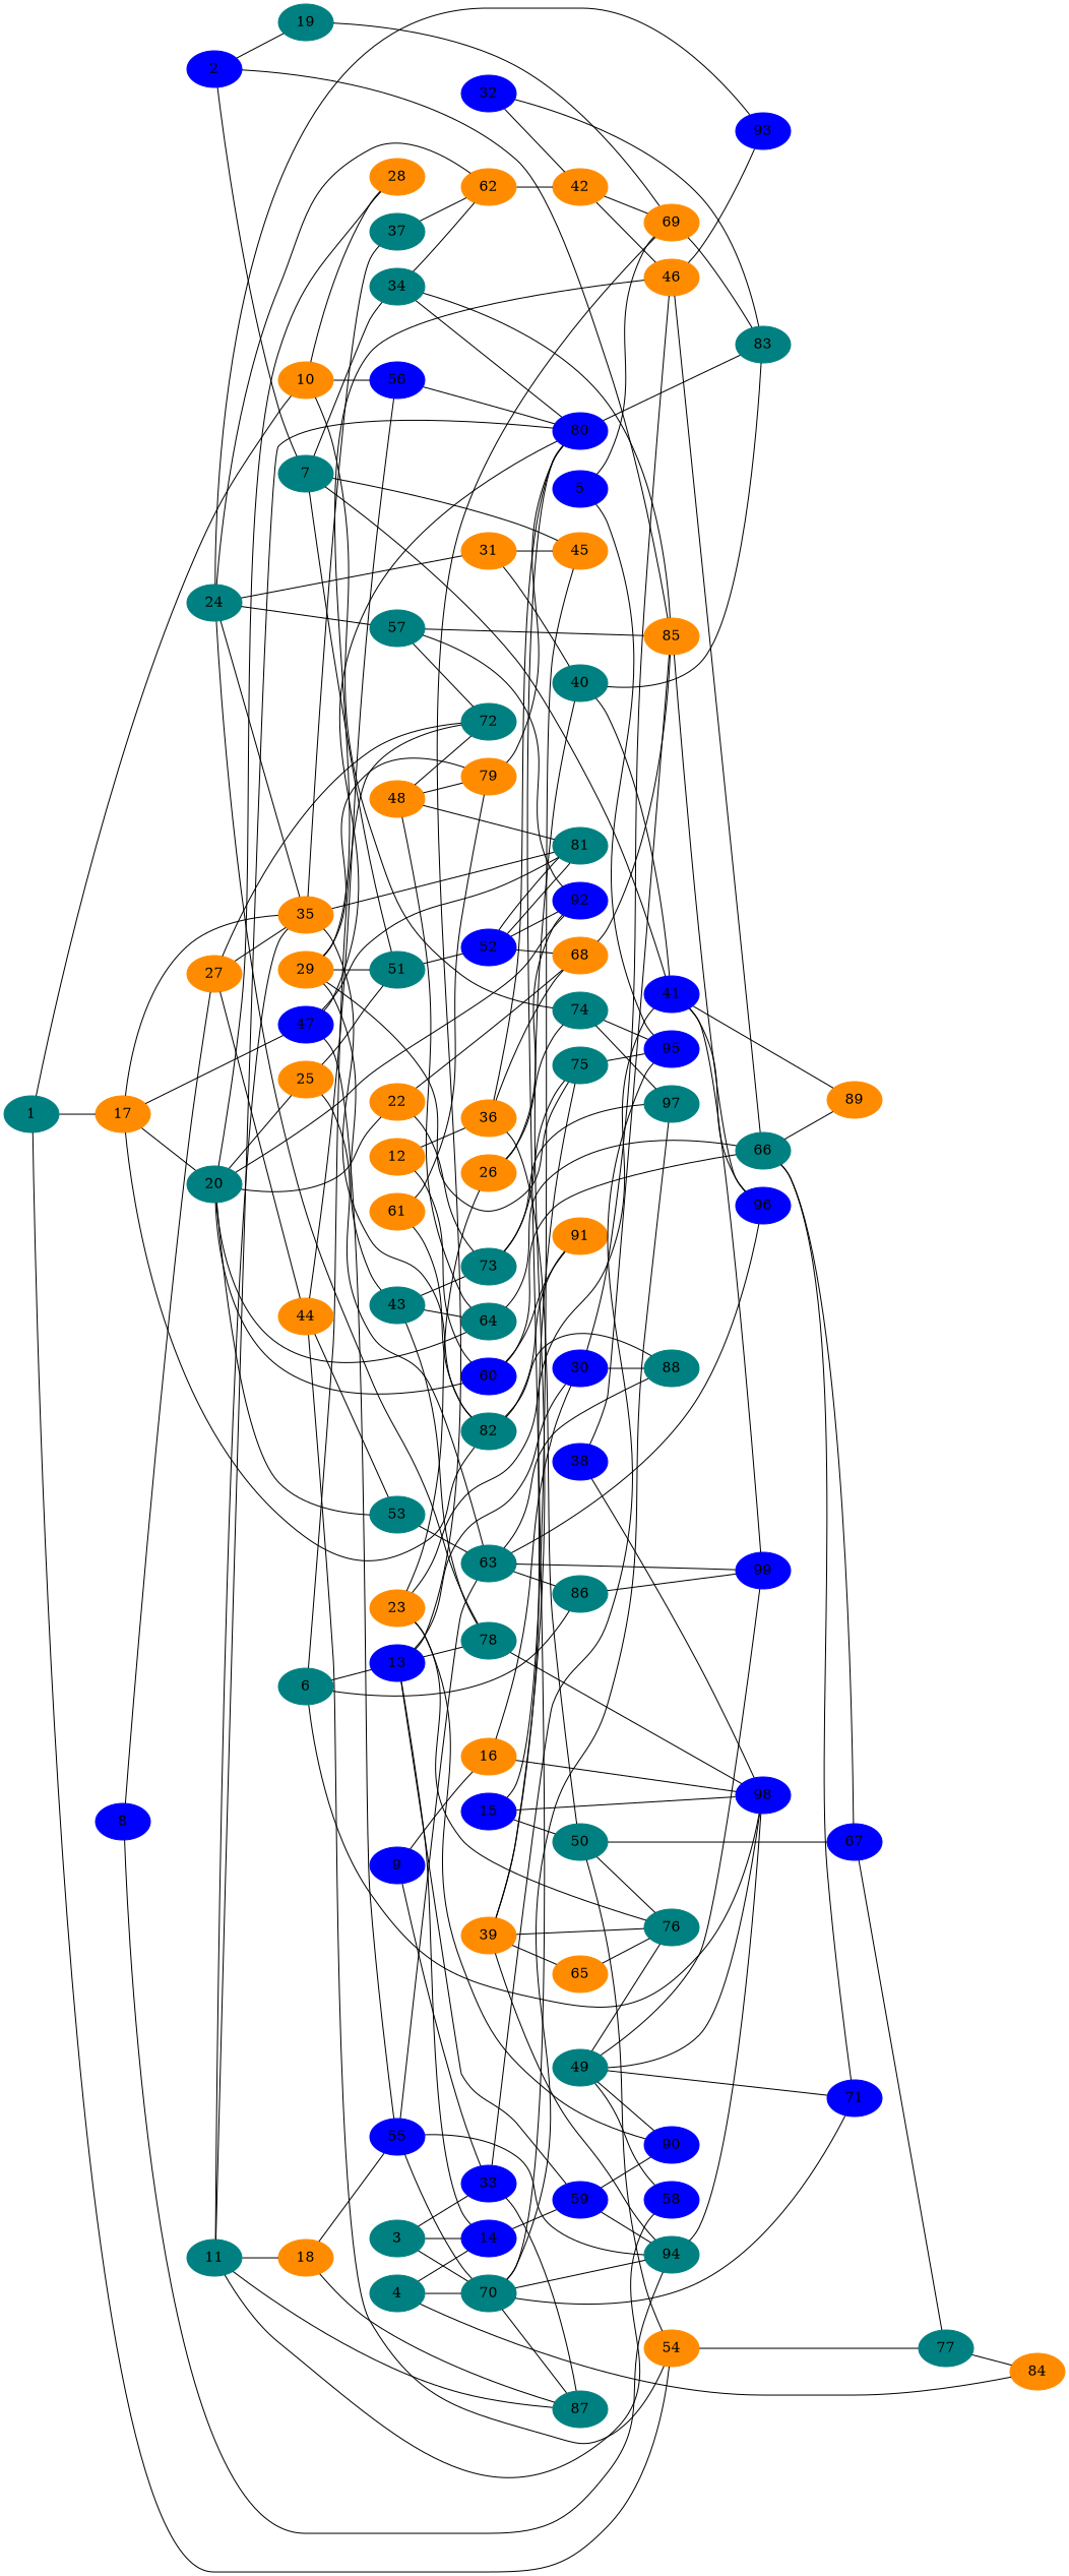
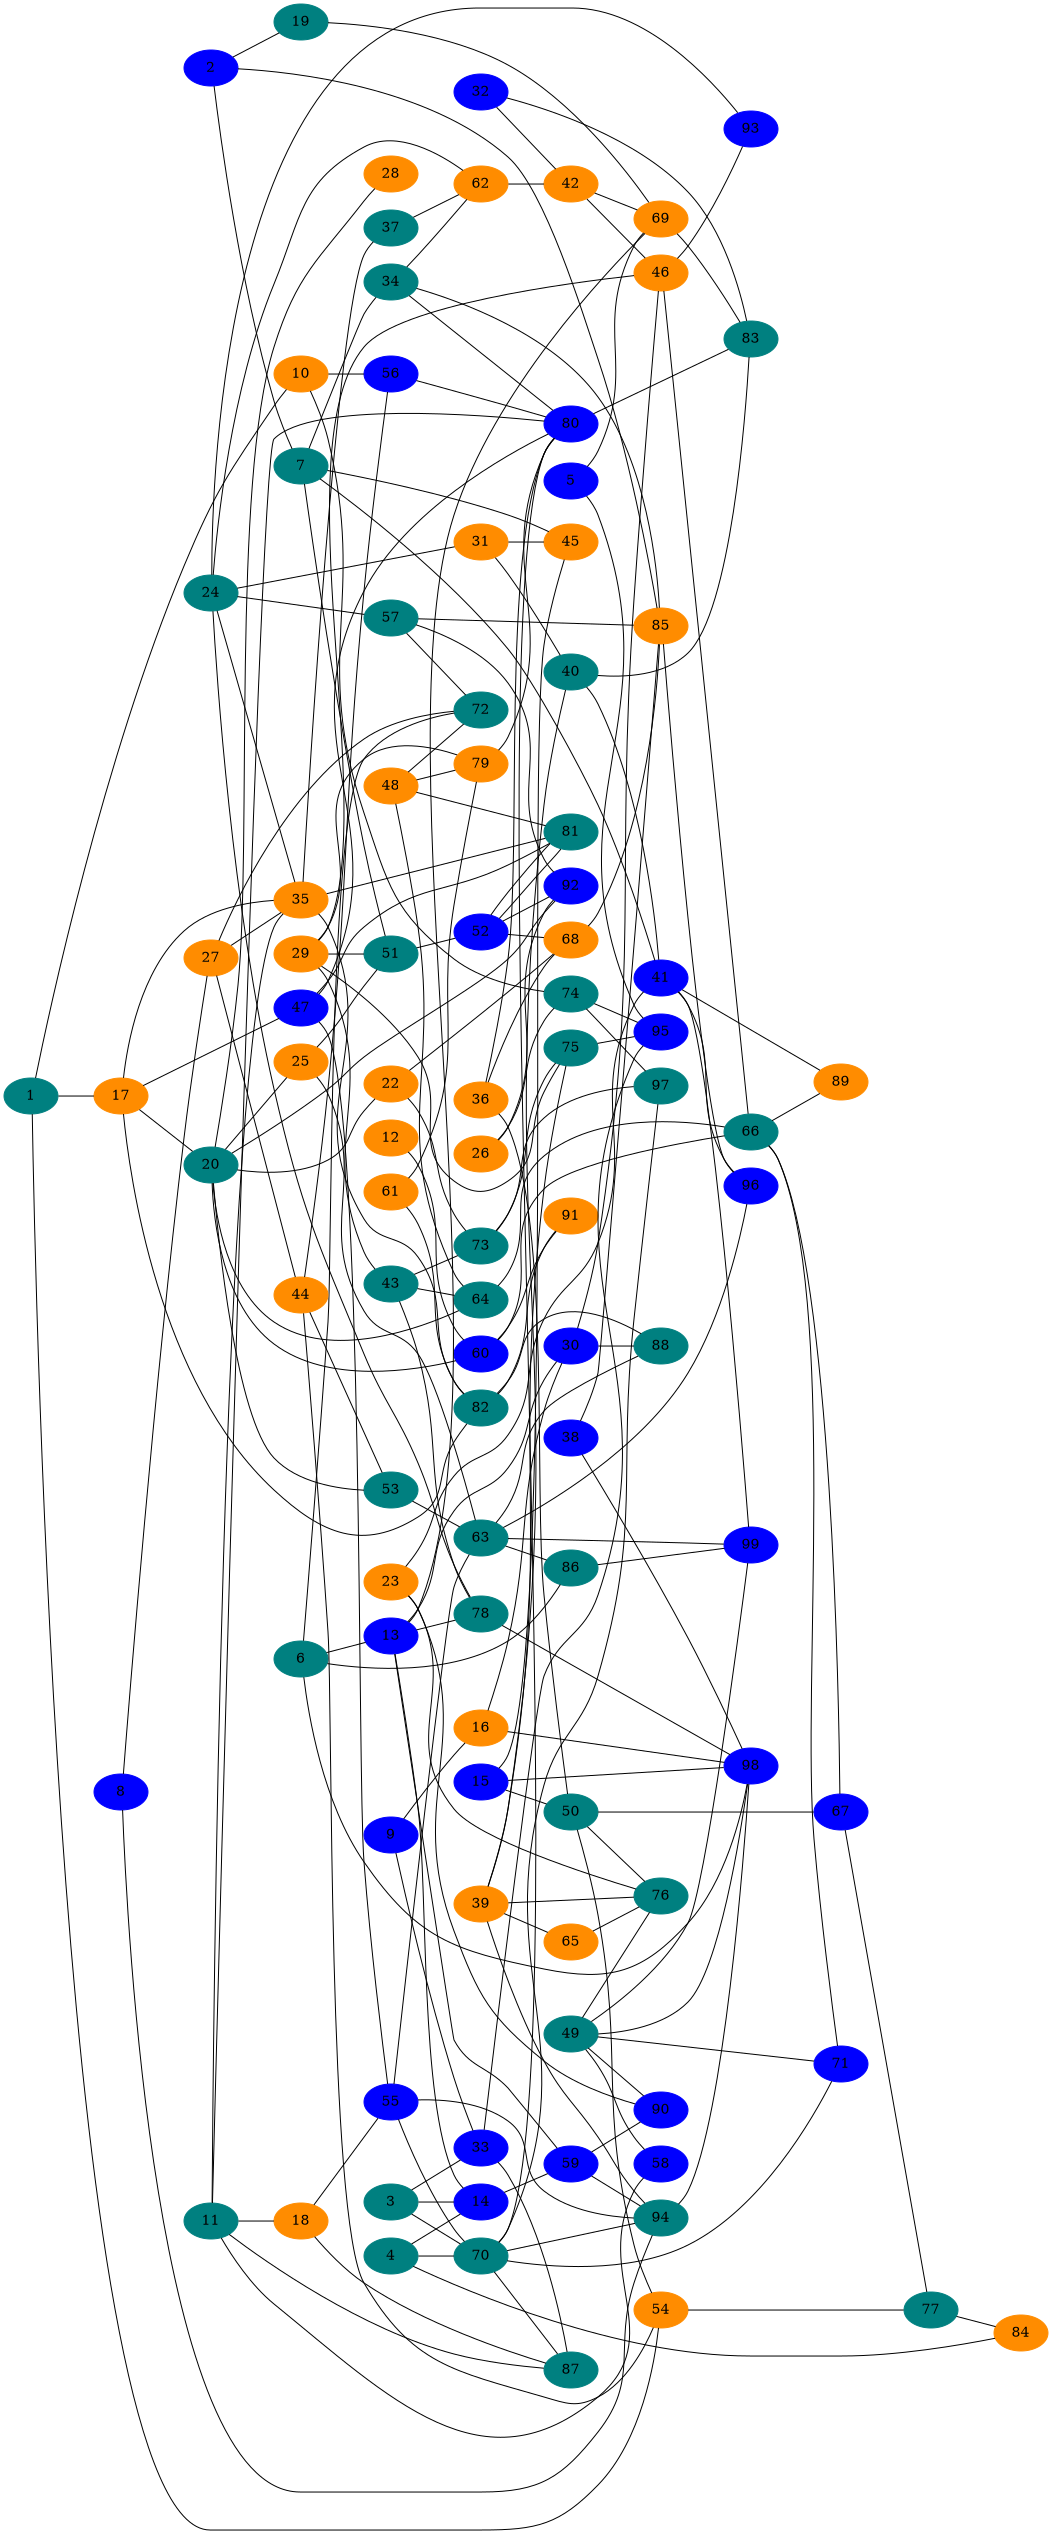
  graph {
    rankdir=LR
    node [color=teal style=filled]
    10 [color=darkorange]
    1
    17 [color=darkorange]
    54 [color=darkorange]
    28 [color=darkorange]
    56 [color=blue]
    74
    35 [color=darkorange]
    20
    47 [color=blue]
    82
    77
    2 [color=blue]
    7
    19
    85 [color=darkorange]
    34
    41 [color=blue]
    45 [color=darkorange]
    51
    69 [color=darkorange]
    96 [color=blue]
    14 [color=blue]
    3
    33 [color=blue]
    70
    59 [color=blue]
    95 [color=blue]
    87
    94
    80 [color=blue]
    71 [color=blue]
    97
    4
    84 [color=darkorange]
    5 [color=blue]
    83
    13 [color=blue]
    6
    72
    86
    98 [color=blue]
    30 [color=blue]
    78
    99 [color=blue]
    62 [color=darkorange]
    89 [color=darkorange]
    52 [color=blue]
    8 [color=blue]
    27 [color=darkorange]
    44 [color=darkorange]
    9 [color=blue]
    16 [color=darkorange]
    37
    81
    11
    18 [color=darkorange]
    58 [color=blue]
    55 [color=blue]
    12 [color=darkorange]
    36 [color=darkorange]
    60 [color=blue]
    50
    68 [color=darkorange]
    66
    91 [color=darkorange]
    46 [color=darkorange]
    88
    90 [color=blue]
    15 [color=blue]
    76
    67 [color=blue]
    22 [color=darkorange]
    25 [color=darkorange]
    53
    64
    92 [color=blue]
    63
    73
    61 [color=darkorange]
    79 [color=darkorange]
    31 [color=darkorange]
    40
    75
    23 [color=darkorange]
    26 [color=darkorange]
    24
    57
    93 [color=blue]
    42 [color=darkorange]
    29 [color=darkorange]
    43
    32 [color=blue]
    38 [color=blue]
    39 [color=darkorange]
    65 [color=darkorange]
    48 [color=darkorange]
    49
-   10 -- 28
    10 -- 56
    10 -- 74
    1 -- 10
    1 -- 17
    1 -- 54
    17 -- 35
    17 -- 20
    17 -- 47
    17 -- 82
    54 -- 77
    56 -- 80
    74 -- 95
    74 -- 97
    35 -- 82
    35 -- 37
    35 -- 81
    20 -- 28
    20 -- 60
    20 -- 22
    20 -- 25
    20 -- 53
    20 -- 64
    20 -- 92
    47 -- 80
    47 -- 81
    47 -- 55
    82 -- 91
    82 -- 88
    77 -- 84
    2 -- 7
    2 -- 19
    2 -- 85
    7 -- 34
    7 -- 41
    7 -- 45
    7 -- 51
    19 -- 69
    85 -- 96
    34 -- 85
    34 -- 80
    34 -- 62
    41 -- 96
    41 -- 99
    41 -- 89
    51 -- 52
    69 -- 83
    14 -- 59
    3 -- 14
    3 -- 33
    3 -- 70
    33 -- 95
    33 -- 87
    70 -- 87
    70 -- 94
    70 -- 80
    70 -- 71
    70 -- 97
    59 -- 94
    59 -- 90
    94 -- 98
    80 -- 83
    4 -- 14
    4 -- 70
    4 -- 84
    5 -- 69
    5 -- 95
    13 -- 69
    13 -- 14
    13 -- 59
    13 -- 30
    13 -- 78
    6 -- 13
    6 -- 72
    6 -- 86
    6 -- 98
    86 -- 99
    30 -- 46
    30 -- 88
    78 -- 98
    62 -- 42
    52 -- 81
    52 -- 81
    52 -- 68
    52 -- 92
    8 -- 94
    8 -- 27
    27 -- 35
    27 -- 72
    27 -- 44
    44 -- 54
    44 -- 56
    44 -- 53
    9 -- 33
    9 -- 16
    16 -- 98
    16 -- 30
    37 -- 62
    11 -- 35
    11 -- 87
    11 -- 80
    11 -- 18
    11 -- 58
    18 -- 87
    18 -- 55
    55 -- 70
    55 -- 94
    55 -- 63
-   12 -- 36
    12 -- 60
    36 -- 80
    36 -- 50
    36 -- 68
    60 -- 66
    60 -- 91
    50 -- 54
    50 -- 76
    50 -- 67
    68 -- 85
    66 -- 71
    66 -- 89
    66 -- 67
    46 -- 66
    46 -- 93
    15 -- 45
    15 -- 98
    15 -- 50
    67 -- 77
    22 -- 68
    22 -- 73
    25 -- 51
    25 -- 63
    53 -- 63
    64 -- 66
    63 -- 96
    63 -- 86
    63 -- 99
    63 -- 88
    73 -- 97
    73 -- 75
    61 -- 82
    61 -- 79
    79 -- 80
    31 -- 45
    31 -- 40
    40 -- 41
    40 -- 83
    75 -- 95
    23 -- 41
    23 -- 90
    23 -- 76
-   23 -- 26
    26 -- 74
    26 -- 92
    24 -- 35
    24 -- 78
    24 -- 62
    24 -- 31
    24 -- 57
    24 -- 93
    57 -- 85
    57 -- 72
    57 -- 92
    42 -- 69
    42 -- 46
    29 -- 51
    29 -- 46
    29 -- 79
    29 -- 75
    29 -- 43
    43 -- 78
    43 -- 64
    43 -- 73
    32 -- 83
    32 -- 42
    38 -- 85
    38 -- 98
    39 -- 94
    39 -- 76
    39 -- 40
    39 -- 75
    39 -- 65
    65 -- 76
    48 -- 72
    48 -- 81
    48 -- 64
    48 -- 79
    49 -- 71
    49 -- 98
    49 -- 99
    49 -- 58
    49 -- 90
    49 -- 76
  }
